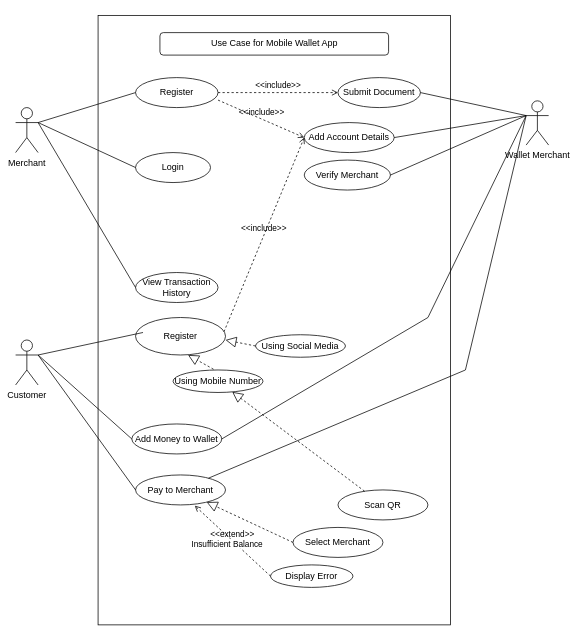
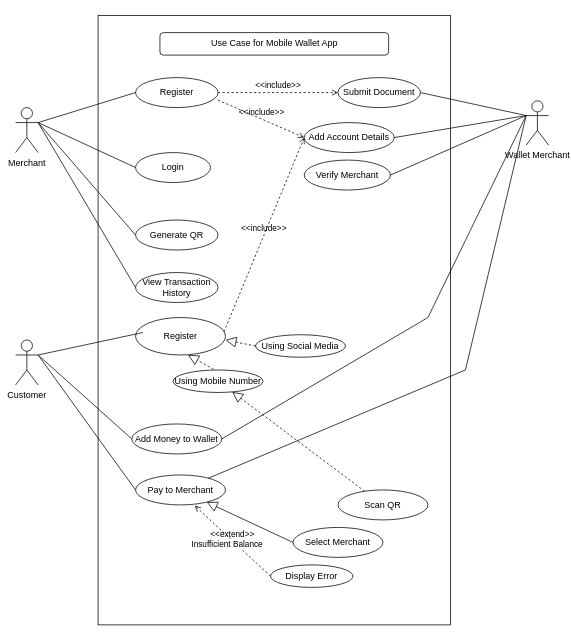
  <mxCell id="0" />
  <mxCell id="1" parent="0" />
  <mxCell id="2" value="" style="rounded=0;whiteSpace=wrap;html=1;" vertex="1" parent="1"><mxGeometry x="130" y="20" width="470" height="813" as="geometry" /></mxCell>
  <mxCell id="3" value="Use Case for Mobile Wallet App" style="rounded=1;whiteSpace=wrap;html=1;" vertex="1" parent="1"><mxGeometry x="212.5" y="43" width="305" height="30" as="geometry" /></mxCell>
  <mxCell id="4" value="Merchant" style="shape=umlActor;verticalLabelPosition=bottom;verticalAlign=top;html=1;outlineConnect=0;" vertex="1" parent="1"><mxGeometry x="20" y="143" width="30" height="60" as="geometry" /></mxCell>
  <mxCell id="5" value="Register" style="ellipse;whiteSpace=wrap;html=1;" vertex="1" parent="1"><mxGeometry x="180" y="103" width="110" height="40" as="geometry" /></mxCell>
  <mxCell id="6" value="Login" style="ellipse;whiteSpace=wrap;html=1;" vertex="1" parent="1"><mxGeometry x="180" y="203" width="100" height="40" as="geometry" /></mxCell>
+ <mxCell id="7" value="Generate QR" style="ellipse;whiteSpace=wrap;html=1;" vertex="1" parent="1"><mxGeometry x="180" y="293" width="110" height="40" as="geometry" /></mxCell>
  <mxCell id="8" value="View Transaction History" style="ellipse;whiteSpace=wrap;html=1;" vertex="1" parent="1"><mxGeometry x="180" y="363" width="110" height="40" as="geometry" /></mxCell>
  <mxCell id="9" value="Add Account Details" style="ellipse;whiteSpace=wrap;html=1;" vertex="1" parent="1"><mxGeometry x="405" y="163" width="120" height="40" as="geometry" /></mxCell>
  <mxCell id="10" value="Submit Document" style="ellipse;whiteSpace=wrap;html=1;" vertex="1" parent="1"><mxGeometry x="450" y="103" width="110" height="40" as="geometry" /></mxCell>
  <mxCell id="11" value="" style="endArrow=none;html=1;rounded=0;entryX=0;entryY=0.5;entryDx=0;entryDy=0;exitX=1;exitY=0.333;exitDx=0;exitDy=0;exitPerimeter=0;" edge="1" parent="1" source="4" target="6"><mxGeometry width="50" height="50" relative="1" as="geometry"><mxPoint x="80" y="123" as="sourcePoint" /><mxPoint x="130" y="73" as="targetPoint" /></mxGeometry></mxCell>
+ <mxCell id="12" value="" style="endArrow=none;html=1;rounded=0;entryX=0;entryY=0.5;entryDx=0;entryDy=0;entryPerimeter=0;exitX=1;exitY=0.333;exitDx=0;exitDy=0;exitPerimeter=0;" edge="1" parent="1" source="4" target="7"><mxGeometry width="50" height="50" relative="1" as="geometry"><mxPoint x="80" y="123" as="sourcePoint" /><mxPoint x="180" y="303" as="targetPoint" /></mxGeometry></mxCell>
  <mxCell id="13" value="" style="endArrow=none;html=1;rounded=0;entryX=0;entryY=0.5;entryDx=0;entryDy=0;exitX=1;exitY=0.333;exitDx=0;exitDy=0;exitPerimeter=0;" edge="1" parent="1" source="4" target="8"><mxGeometry width="50" height="50" relative="1" as="geometry"><mxPoint x="100" y="183" as="sourcePoint" /><mxPoint x="120" y="283" as="targetPoint" /></mxGeometry></mxCell>
  <mxCell id="14" value="" style="endArrow=none;html=1;rounded=0;entryX=0;entryY=0.5;entryDx=0;entryDy=0;" edge="1" parent="1" target="5"><mxGeometry width="50" height="50" relative="1" as="geometry"><mxPoint x="50" y="163" as="sourcePoint" /><mxPoint x="100" y="113" as="targetPoint" /></mxGeometry></mxCell>
  <mxCell id="15" value="&amp;lt;&amp;lt;include&amp;gt;&amp;gt;" style="html=1;verticalAlign=bottom;labelBackgroundColor=none;endArrow=open;endFill=0;dashed=1;rounded=0;" edge="1" parent="1" source="5"><mxGeometry width="160" relative="1" as="geometry"><mxPoint x="290" y="123" as="sourcePoint" /><mxPoint x="450" y="123" as="targetPoint" /></mxGeometry></mxCell>
  <mxCell id="16" value="&amp;lt;&amp;lt;include&amp;gt;&amp;gt;" style="html=1;verticalAlign=bottom;labelBackgroundColor=none;endArrow=open;endFill=0;dashed=1;rounded=0;entryX=0;entryY=0.5;entryDx=0;entryDy=0;" edge="1" parent="1" target="9"><mxGeometry width="160" relative="1" as="geometry"><mxPoint x="290" y="133" as="sourcePoint" /><mxPoint x="450" y="133" as="targetPoint" /></mxGeometry></mxCell>
  <mxCell id="17" value="Wallet Merchant" style="shape=umlActor;verticalLabelPosition=bottom;verticalAlign=top;html=1;outlineConnect=0;" vertex="1" parent="1"><mxGeometry x="701" y="134" width="30" height="59" as="geometry" /></mxCell>
  <mxCell id="18" value="" style="endArrow=none;html=1;rounded=0;entryX=0;entryY=0.333;entryDx=0;entryDy=0;entryPerimeter=0;exitX=1;exitY=0.5;exitDx=0;exitDy=0;" edge="1" parent="1" source="9" target="17"><mxGeometry width="50" height="50" relative="1" as="geometry"><mxPoint x="530" y="183" as="sourcePoint" /><mxPoint x="580" y="133" as="targetPoint" /></mxGeometry></mxCell>
  <mxCell id="19" value="" style="endArrow=none;html=1;rounded=0;entryX=0;entryY=0.333;entryDx=0;entryDy=0;entryPerimeter=0;" edge="1" parent="1" target="17"><mxGeometry width="50" height="50" relative="1" as="geometry"><mxPoint x="560" y="123" as="sourcePoint" /><mxPoint x="610" y="73" as="targetPoint" /></mxGeometry></mxCell>
  <mxCell id="20" value="Verify Merchant" style="ellipse;whiteSpace=wrap;html=1;" vertex="1" parent="1"><mxGeometry x="405" y="213" width="115" height="40" as="geometry" /></mxCell>
  <mxCell id="21" value="" style="endArrow=none;html=1;rounded=0;entryX=0;entryY=0.333;entryDx=0;entryDy=0;entryPerimeter=0;" edge="1" parent="1" target="17"><mxGeometry width="50" height="50" relative="1" as="geometry"><mxPoint x="520" y="233" as="sourcePoint" /><mxPoint x="570" y="183" as="targetPoint" /></mxGeometry></mxCell>
  <mxCell id="22" value="Customer" style="shape=umlActor;verticalLabelPosition=bottom;verticalAlign=top;html=1;outlineConnect=0;" vertex="1" parent="1"><mxGeometry x="20" y="453" width="30" height="60" as="geometry" /></mxCell>
  <mxCell id="23" value="Register" style="ellipse;whiteSpace=wrap;html=1;" vertex="1" parent="1"><mxGeometry x="180" y="423" width="120" height="50" as="geometry" /></mxCell>
  <mxCell id="24" value="Add Money to Wallet" style="ellipse;whiteSpace=wrap;html=1;" vertex="1" parent="1"><mxGeometry x="175" y="565" width="120" height="40" as="geometry" /></mxCell>
  <mxCell id="25" value="Pay to Merchant" style="ellipse;whiteSpace=wrap;html=1;" vertex="1" parent="1"><mxGeometry x="180" y="633" width="120" height="40" as="geometry" /></mxCell>
  <mxCell id="26" value="Scan QR" style="ellipse;whiteSpace=wrap;html=1;" vertex="1" parent="1"><mxGeometry x="450" y="653" width="120" height="40" as="geometry" /></mxCell>
  <mxCell id="27" value="Select Merchant" style="ellipse;whiteSpace=wrap;html=1;" vertex="1" parent="1"><mxGeometry x="390" y="703" width="120" height="40" as="geometry" /></mxCell>
  <mxCell id="28" value="" style="endArrow=block;dashed=1;endFill=0;endSize=12;html=1;rounded=0;" edge="1" parent="1" source="26" target="39"><mxGeometry width="160" relative="1" as="geometry"><mxPoint x="310" y="553" as="sourcePoint" /><mxPoint x="470" y="553" as="targetPoint" /></mxGeometry></mxCell>
- <mxCell id="29" value="" style="endArrow=block;dashed=1;endFill=0;endSize=12;html=1;rounded=0;exitX=0;exitY=0.5;exitDx=0;exitDy=0;" edge="1" parent="1" source="27" target="25"><mxGeometry width="160" relative="1" as="geometry"><mxPoint x="409" y="557" as="sourcePoint" /><mxPoint x="290" y="613" as="targetPoint" /></mxGeometry></mxCell>
+ <mxCell id="29" value="" style="endArrow=block;dashed=0;endFill=0;endSize=12;html=1;rounded=0;exitX=0;exitY=0.5;exitDx=0;exitDy=0;" edge="1" parent="1" source="27" target="25"><mxGeometry width="160" relative="1" as="geometry"><mxPoint x="409" y="557" as="sourcePoint" /><mxPoint x="290" y="613" as="targetPoint" /></mxGeometry></mxCell>
  <mxCell id="30" value="&amp;lt;&amp;lt;include&amp;gt;&amp;gt;" style="html=1;verticalAlign=bottom;labelBackgroundColor=none;endArrow=open;endFill=0;dashed=1;rounded=0;entryX=0;entryY=0.5;entryDx=0;entryDy=0;exitX=0.983;exitY=0.38;exitDx=0;exitDy=0;exitPerimeter=0;" edge="1" parent="1" source="23" target="9"><mxGeometry width="160" relative="1" as="geometry"><mxPoint x="300" y="463" as="sourcePoint" /><mxPoint x="400" y="183" as="targetPoint" /></mxGeometry></mxCell>
  <mxCell id="31" value="" style="endArrow=none;html=1;rounded=0;entryX=0.083;entryY=0.4;entryDx=0;entryDy=0;entryPerimeter=0;" edge="1" parent="1" target="23"><mxGeometry width="50" height="50" relative="1" as="geometry"><mxPoint x="50" y="473" as="sourcePoint" /><mxPoint x="100" y="423" as="targetPoint" /></mxGeometry></mxCell>
  <mxCell id="32" value="" style="endArrow=none;html=1;rounded=0;entryX=0;entryY=0.5;entryDx=0;entryDy=0;" edge="1" parent="1" target="24"><mxGeometry width="50" height="50" relative="1" as="geometry"><mxPoint x="50" y="473" as="sourcePoint" /><mxPoint x="100" y="423" as="targetPoint" /></mxGeometry></mxCell>
  <mxCell id="33" value="" style="endArrow=none;html=1;rounded=0;entryX=0;entryY=0.5;entryDx=0;entryDy=0;" edge="1" parent="1" target="25"><mxGeometry width="50" height="50" relative="1" as="geometry"><mxPoint x="50" y="473" as="sourcePoint" /><mxPoint x="100" y="423" as="targetPoint" /></mxGeometry></mxCell>
  <mxCell id="34" value="" style="endArrow=none;html=1;rounded=0;entryX=0;entryY=0.333;entryDx=0;entryDy=0;entryPerimeter=0;" edge="1" parent="1" source="25" target="17"><mxGeometry width="50" height="50" relative="1" as="geometry"><mxPoint x="300" y="593" as="sourcePoint" /><mxPoint x="350" y="543" as="targetPoint" /><Array as="points"><mxPoint x="620" y="493" /></Array></mxGeometry></mxCell>
  <mxCell id="35" value="" style="endArrow=none;html=1;rounded=0;entryX=0;entryY=0.333;entryDx=0;entryDy=0;entryPerimeter=0;exitX=1;exitY=0.5;exitDx=0;exitDy=0;" edge="1" parent="1" source="24" target="17"><mxGeometry width="50" height="50" relative="1" as="geometry"><mxPoint x="290" y="533" as="sourcePoint" /><mxPoint x="340" y="483" as="targetPoint" /><Array as="points"><mxPoint x="570" y="423" /></Array></mxGeometry></mxCell>
  <mxCell id="36" value="Display Error" style="ellipse;whiteSpace=wrap;html=1;" vertex="1" parent="1"><mxGeometry x="360" y="753" width="110" height="30" as="geometry" /></mxCell>
  <mxCell id="37" value="&amp;lt;&amp;lt;extend&amp;gt;&amp;gt;" style="html=1;verticalAlign=bottom;labelBackgroundColor=none;endArrow=open;endFill=0;dashed=1;rounded=0;entryX=0.658;entryY=1.025;entryDx=0;entryDy=0;entryPerimeter=0;exitX=0;exitY=0.5;exitDx=0;exitDy=0;" edge="1" parent="1" source="36" target="25"><mxGeometry width="160" relative="1" as="geometry"><mxPoint x="230" y="663" as="sourcePoint" /><mxPoint x="390" y="663" as="targetPoint" /></mxGeometry></mxCell>
  <mxCell id="38" value="Insufficient Balance" style="edgeLabel;html=1;align=center;verticalAlign=middle;resizable=0;points=[];" vertex="1" connectable="0" parent="37"><mxGeometry x="-0.037" y="-4" relative="1" as="geometry"><mxPoint x="-13" y="4" as="offset" /></mxGeometry></mxCell>
  <mxCell id="39" value="Using Mobile Number" style="ellipse;whiteSpace=wrap;html=1;" vertex="1" parent="1"><mxGeometry x="230" y="493" width="120" height="30" as="geometry" /></mxCell>
  <mxCell id="40" value="Using Social Media" style="ellipse;whiteSpace=wrap;html=1;" vertex="1" parent="1"><mxGeometry x="340" y="446" width="120" height="30" as="geometry" /></mxCell>
  <mxCell id="41" value="" style="endArrow=block;dashed=1;endFill=0;endSize=12;html=1;rounded=0;exitX=0.45;exitY=-0.033;exitDx=0;exitDy=0;exitPerimeter=0;" edge="1" parent="1" source="39"><mxGeometry width="160" relative="1" as="geometry"><mxPoint x="409" y="529" as="sourcePoint" /><mxPoint x="250" y="473" as="targetPoint" /></mxGeometry></mxCell>
  <mxCell id="42" value="" style="endArrow=block;dashed=1;endFill=0;endSize=12;html=1;rounded=0;exitX=0;exitY=0.5;exitDx=0;exitDy=0;" edge="1" parent="1" source="40"><mxGeometry width="160" relative="1" as="geometry"><mxPoint x="459" y="509" as="sourcePoint" /><mxPoint x="300" y="453" as="targetPoint" /></mxGeometry></mxCell>
